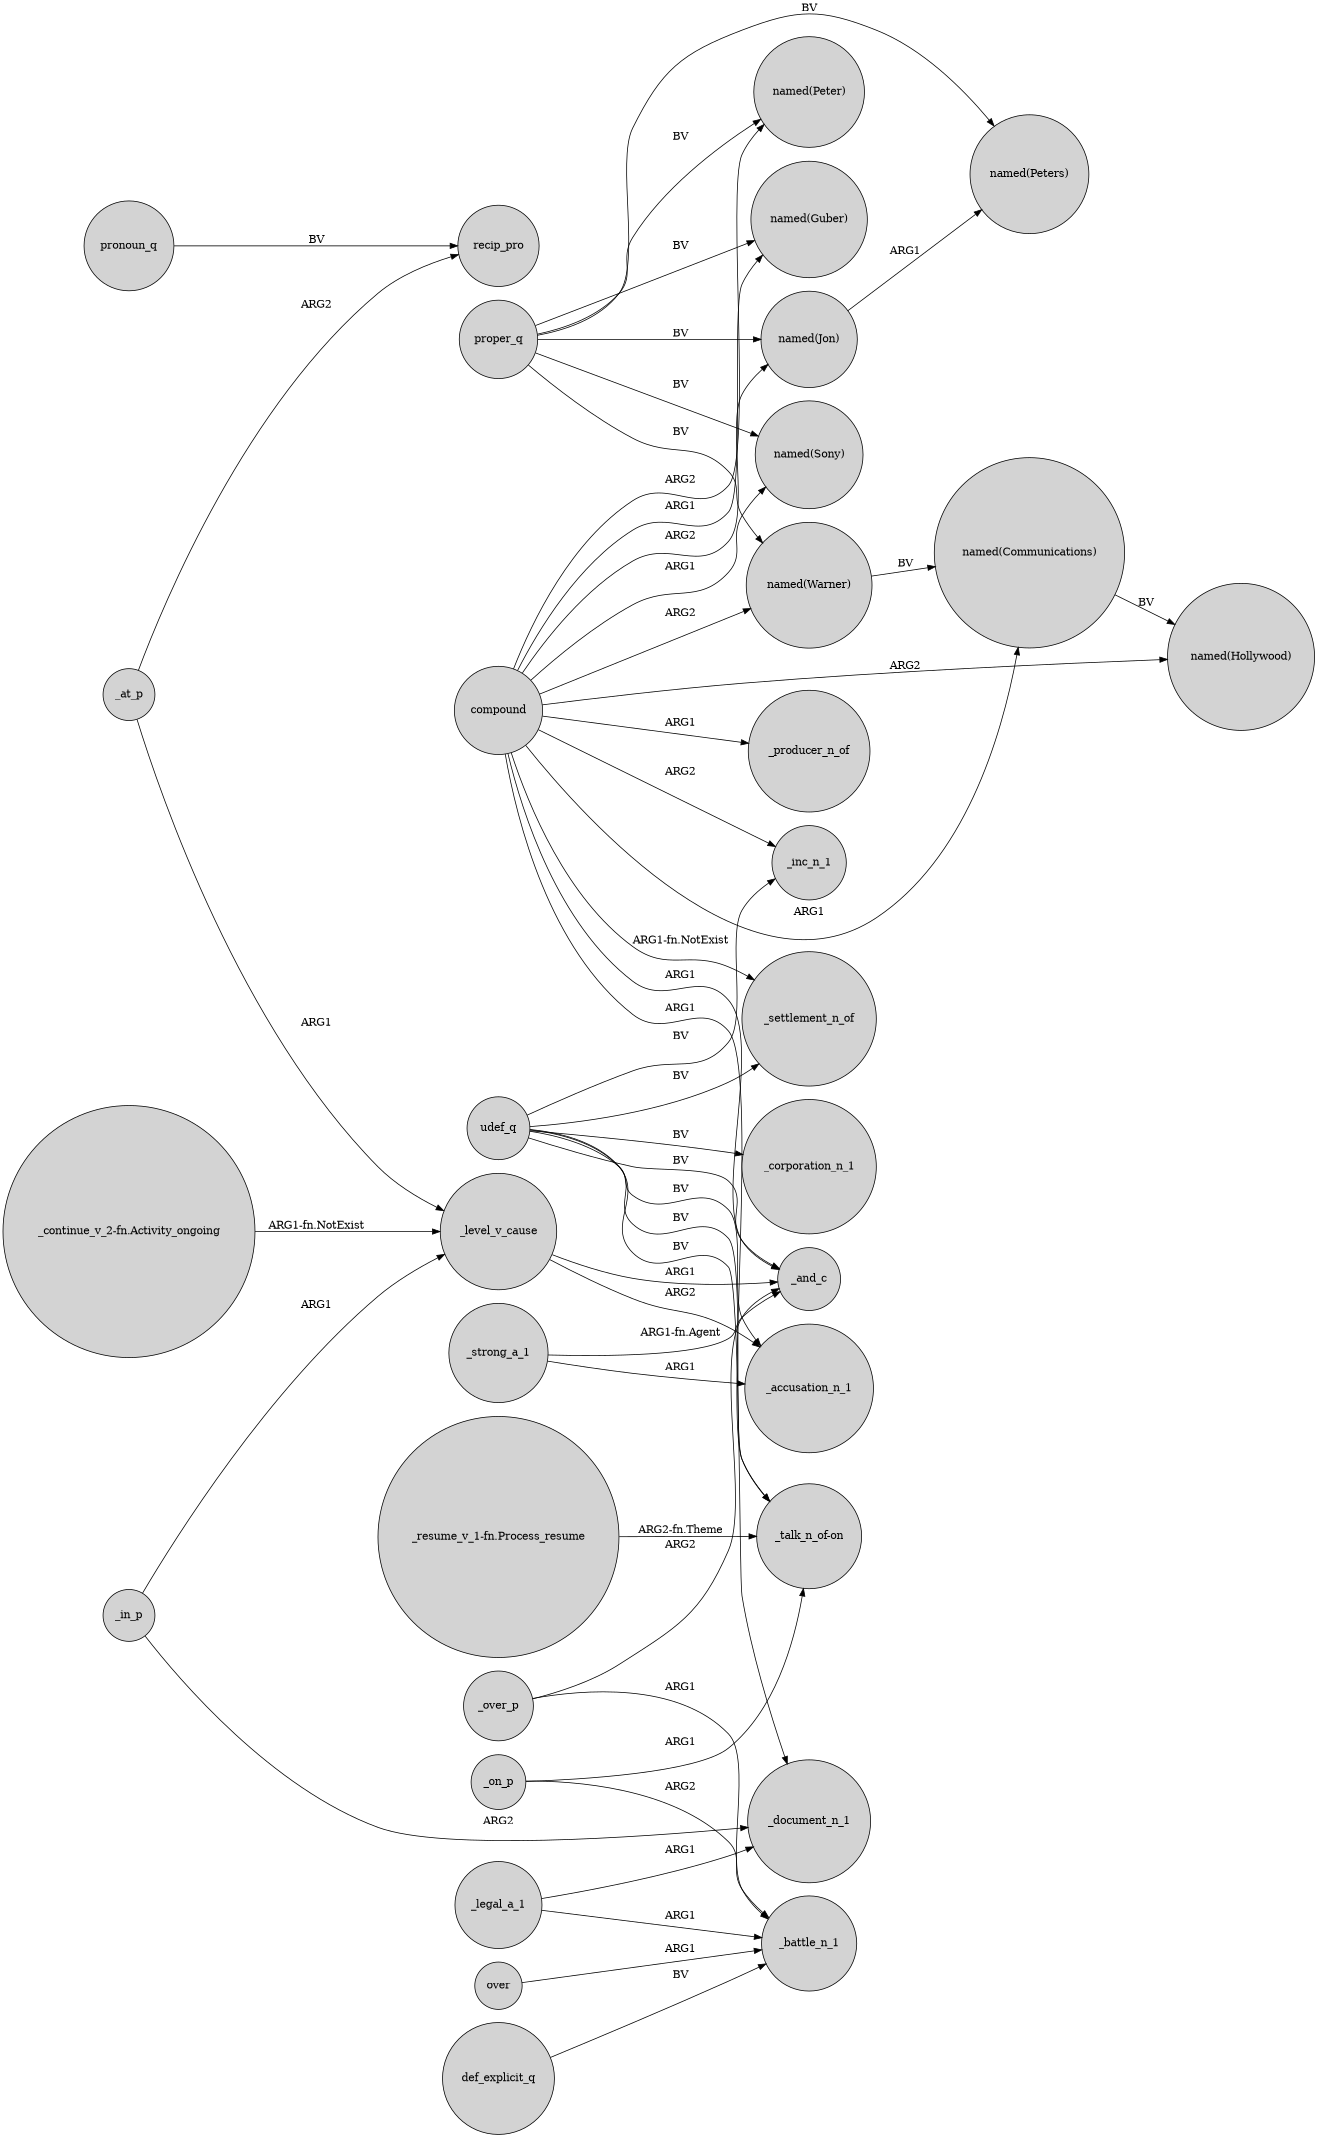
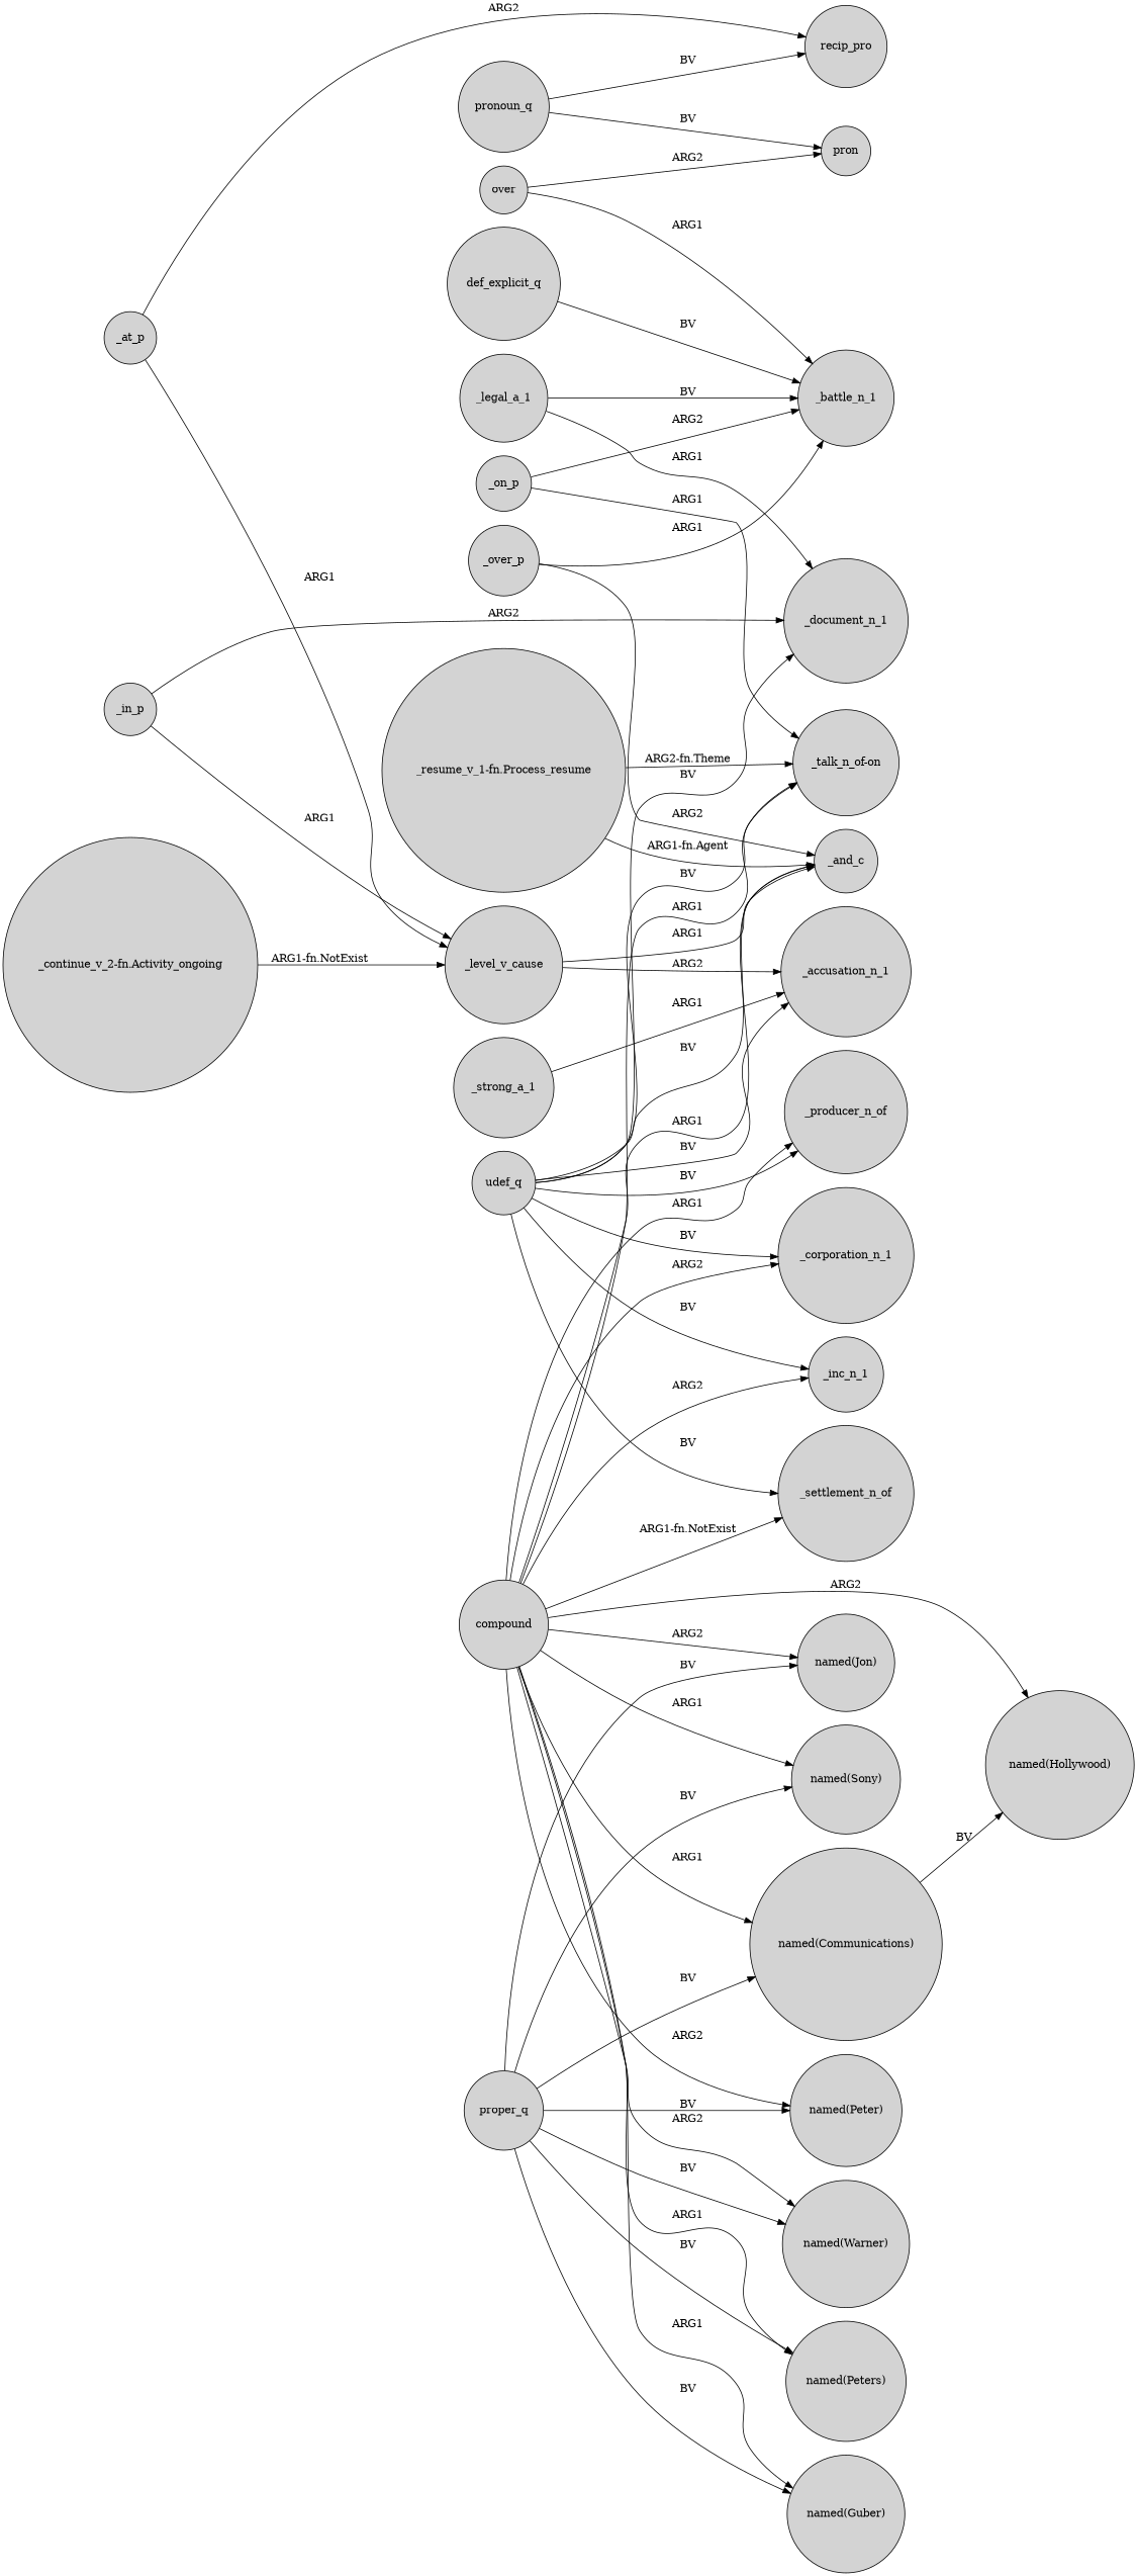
  digraph {
    rankdir=LR
    node [shape=circle style=filled]
    _at_p
    recip_pro
    _level_v_cause
    _and_c
    _accusation_n_1
    compound
    _producer_n_of
    "named(Hollywood)"
    _inc_n_1
    "_talk_n_of-on"
    "named(Peters)"
    "named(Communications)"
    _corporation_n_1
    "named(Jon)"
    "named(Peter)"
    "named(Sony)"
    _settlement_n_of
    "named(Guber)"
    "named(Warner)"
    udef_q
    _document_n_1
    n22 [label=over]
+   pron
    _battle_n_1
    _on_p
    _strong_a_1
    "_resume_v_1-fn.Process_resume"
    _in_p
    proper_q
    _legal_a_1
    pronoun_q
    _over_p
    def_explicit_q
    "_continue_v_2-fn.Activity_ongoing"
    _at_p -> recip_pro [label=ARG2]
    _at_p -> _level_v_cause [label=ARG1]
    _level_v_cause -> _and_c [label=ARG1]
    _level_v_cause -> _accusation_n_1 [label=ARG2]
    compound -> _and_c [label=ARG1]
    compound -> _producer_n_of [label=ARG1]
    compound -> "named(Hollywood)" [label=ARG2]
    compound -> _inc_n_1 [label=ARG2]
    compound -> "_talk_n_of-on" [label=ARG1]
-   "named(Jon)" -> "named(Peters)" [label=ARG1]
+   compound -> "named(Peters)" [label=ARG1]
    compound -> "named(Communications)" [label=ARG1]
+   compound -> _corporation_n_1 [label=ARG2]
    compound -> "named(Jon)" [label=ARG2]
    compound -> "named(Peter)" [label=ARG2]
    compound -> "named(Sony)" [label=ARG1]
    compound -> _settlement_n_of [label="ARG1-fn.NotExist"]
    compound -> "named(Guber)" [label=ARG1]
    compound -> "named(Warner)" [label=ARG2]
    "named(Communications)" -> "named(Hollywood)" [label=BV]
    udef_q -> _and_c [label=BV]
    udef_q -> _accusation_n_1 [label=BV]
+   udef_q -> _producer_n_of [label=BV]
    udef_q -> _inc_n_1 [label=BV]
    udef_q -> "_talk_n_of-on" [label=BV]
    udef_q -> _corporation_n_1 [label=BV]
    udef_q -> _settlement_n_of [label=BV]
    udef_q -> _document_n_1 [label=BV]
+   n22 -> pron [label=ARG2]
    n22 -> _battle_n_1 [label=ARG1]
    _on_p -> "_talk_n_of-on" [label=ARG1]
    _on_p -> _battle_n_1 [label=ARG2]
    _strong_a_1 -> _accusation_n_1 [label=ARG1]
-   _strong_a_1 -> _and_c [label="ARG1-fn.Agent"]
+   "_resume_v_1-fn.Process_resume" -> _and_c [label="ARG1-fn.Agent"]
    "_resume_v_1-fn.Process_resume" -> "_talk_n_of-on" [label="ARG2-fn.Theme"]
    _in_p -> _level_v_cause [label=ARG1]
    _in_p -> _document_n_1 [label=ARG2]
    proper_q -> "named(Peters)" [label=BV]
-   "named(Warner)" -> "named(Communications)" [label=BV]
+   proper_q -> "named(Communications)" [label=BV]
    proper_q -> "named(Jon)" [label=BV]
    proper_q -> "named(Peter)" [label=BV]
    proper_q -> "named(Sony)" [label=BV]
    proper_q -> "named(Guber)" [label=BV]
    proper_q -> "named(Warner)" [label=BV]
    _legal_a_1 -> _document_n_1 [label=ARG1]
-   _legal_a_1 -> _battle_n_1 [label=ARG1]
+   _legal_a_1 -> _battle_n_1 [label=BV]
    pronoun_q -> recip_pro [label=BV]
+   pronoun_q -> pron [label=BV]
    _over_p -> _and_c [label=ARG2]
    _over_p -> _battle_n_1 [label=ARG1]
    def_explicit_q -> _battle_n_1 [label=BV]
    "_continue_v_2-fn.Activity_ongoing" -> _level_v_cause [label="ARG1-fn.NotExist"]
  }
